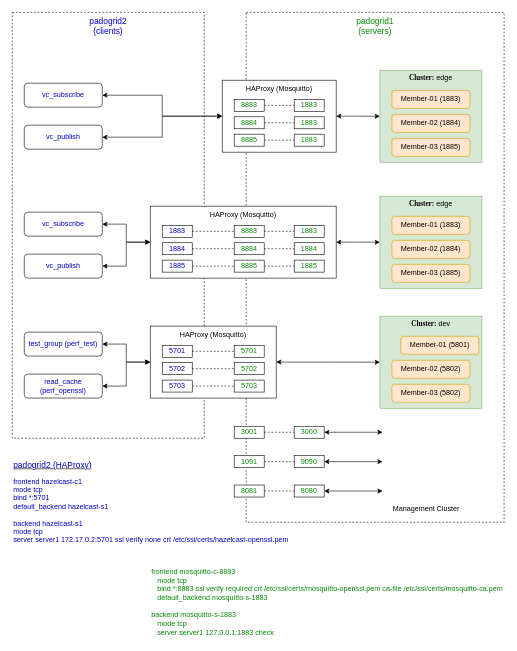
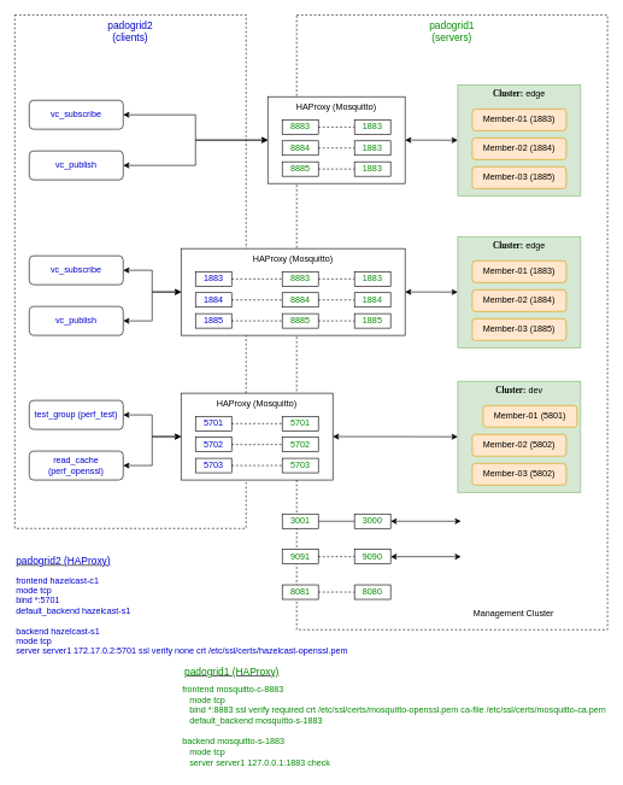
  <mxCell id="0" />
  <mxCell id="1" parent="0" />
  <mxCell id="2" value="&lt;font style=&quot;font-size: 14px;&quot; color=&quot;#008a00&quot;&gt;padogrid1&lt;br&gt;(servers)&lt;/font&gt;" style="rounded=0;whiteSpace=wrap;html=1;verticalAlign=top;dashed=1;" parent="1" vertex="1"><mxGeometry x="410" y="20" width="430" height="850" as="geometry" /></mxCell>
  <mxCell id="3" value="&lt;font style=&quot;font-size: 14px;&quot; color=&quot;#0000cc&quot;&gt;padogrid2&lt;br&gt;(clients)&lt;/font&gt;" style="rounded=0;whiteSpace=wrap;html=1;verticalAlign=top;dashed=1;" parent="1" vertex="1"><mxGeometry x="20" y="20" width="320" height="710" as="geometry" /></mxCell>
  <mxCell id="4" style="edgeStyle=orthogonalEdgeStyle;rounded=0;orthogonalLoop=1;jettySize=auto;html=1;entryX=0;entryY=0.5;entryDx=0;entryDy=0;fontColor=#000000;startArrow=classic;startFill=1;endArrow=classic;endFill=1;exitX=1;exitY=0.5;exitDx=0;exitDy=0;" parent="1" source="27" target="68" edge="1"><mxGeometry relative="1" as="geometry"><mxPoint x="550" y="403" as="sourcePoint" /><Array as="points" /></mxGeometry></mxCell>
  <mxCell id="5" style="edgeStyle=orthogonalEdgeStyle;rounded=0;orthogonalLoop=1;jettySize=auto;html=1;entryX=0;entryY=0.5;entryDx=0;entryDy=0;fontColor=#000000;startArrow=classic;startFill=1;endArrow=classic;endFill=1;" parent="1" source="6" target="27" edge="1"><mxGeometry relative="1" as="geometry" /></mxCell>
  <mxCell id="6" value="vc_subscribe" style="rounded=1;whiteSpace=wrap;html=1;fontFamily=Helvetica;fontColor=#0000CC;" parent="1" vertex="1"><mxGeometry x="40" y="353" width="130" height="40" as="geometry" /></mxCell>
  <mxCell id="7" style="edgeStyle=orthogonalEdgeStyle;rounded=0;orthogonalLoop=1;jettySize=auto;html=1;entryX=0;entryY=0.5;entryDx=0;entryDy=0;fontColor=#000000;startArrow=classic;startFill=1;endArrow=classic;endFill=1;" parent="1" source="8" target="20" edge="1"><mxGeometry relative="1" as="geometry" /></mxCell>
  <mxCell id="8" value="vc_subscribe" style="rounded=1;whiteSpace=wrap;html=1;fontFamily=Helvetica;fontColor=#0000CC;" parent="1" vertex="1"><mxGeometry x="40" y="138" width="130" height="40" as="geometry" /></mxCell>
  <mxCell id="9" style="edgeStyle=orthogonalEdgeStyle;rounded=0;orthogonalLoop=1;jettySize=auto;html=1;entryX=0;entryY=0.5;entryDx=0;entryDy=0;fontColor=#000000;startArrow=classic;startFill=1;endArrow=classic;endFill=1;" parent="1" source="10" target="20" edge="1"><mxGeometry relative="1" as="geometry" /></mxCell>
  <mxCell id="10" value="vc_publish" style="rounded=1;whiteSpace=wrap;html=1;fontFamily=Helvetica;fontColor=#0000CC;" parent="1" vertex="1"><mxGeometry x="40" y="208" width="130" height="40" as="geometry" /></mxCell>
  <mxCell id="11" style="edgeStyle=orthogonalEdgeStyle;rounded=0;orthogonalLoop=1;jettySize=auto;html=1;entryX=0;entryY=0.5;entryDx=0;entryDy=0;fontColor=#000000;startArrow=classic;startFill=1;endArrow=classic;endFill=1;" parent="1" source="12" target="27" edge="1"><mxGeometry relative="1" as="geometry" /></mxCell>
  <mxCell id="12" value="vc_publish" style="rounded=1;whiteSpace=wrap;html=1;fontFamily=Helvetica;fontColor=#0000CC;" parent="1" vertex="1"><mxGeometry x="40" y="423" width="130" height="40" as="geometry" /></mxCell>
  <mxCell id="13" style="edgeStyle=orthogonalEdgeStyle;rounded=0;orthogonalLoop=1;jettySize=auto;html=1;startArrow=classic;startFill=1;exitX=1;exitY=0.5;exitDx=0;exitDy=0;" parent="1" source="20" target="16" edge="1"><mxGeometry relative="1" as="geometry"><mxPoint x="530" y="233" as="sourcePoint" /></mxGeometry></mxCell>
  <mxCell id="14" value="" style="group" parent="1" vertex="1" connectable="0"><mxGeometry x="632.91" y="80" width="170" height="190" as="geometry" /></mxCell>
  <mxCell id="15" value="" style="shape=image;verticalLabelPosition=bottom;labelBackgroundColor=default;verticalAlign=top;aspect=fixed;imageAspect=0;image=https://mosquitto.org/images/mosquitto-text-side-28.png;" parent="14" vertex="1"><mxGeometry x="15.63" width="148.57" height="30" as="geometry" /></mxCell>
  <mxCell id="16" value="&lt;font face=&quot;Comic Sans MS&quot;&gt;&lt;b&gt;Cluster:&lt;/b&gt;&lt;/font&gt;&amp;nbsp;edge" style="rounded=0;whiteSpace=wrap;html=1;align=center;verticalAlign=top;fillColor=#d5e8d4;strokeColor=#82b366;" parent="14" vertex="1"><mxGeometry y="36.44" width="170" height="153.56" as="geometry" /></mxCell>
  <mxCell id="17" value="Member-01 (1883)" style="rounded=1;whiteSpace=wrap;html=1;fontFamily=Helvetica;fillColor=#ffe6cc;strokeColor=#d79b00;" parent="14" vertex="1"><mxGeometry x="20" y="70" width="130" height="30" as="geometry" /></mxCell>
  <mxCell id="18" value="Member-02 (1884)" style="rounded=1;whiteSpace=wrap;html=1;fontFamily=Helvetica;fillColor=#ffe6cc;strokeColor=#d79b00;" parent="14" vertex="1"><mxGeometry x="20" y="110" width="130" height="30" as="geometry" /></mxCell>
  <mxCell id="19" value="Member-03 (1885)" style="rounded=1;whiteSpace=wrap;html=1;fontFamily=Helvetica;fillColor=#ffe6cc;strokeColor=#d79b00;" parent="14" vertex="1"><mxGeometry x="20" y="150" width="130" height="30" as="geometry" /></mxCell>
  <mxCell id="20" value="HAProxy (Mosquitto)" style="rounded=0;whiteSpace=wrap;html=1;strokeColor=default;fontColor=#000000;verticalAlign=top;" parent="1" vertex="1"><mxGeometry x="370" y="133" width="190" height="120" as="geometry" /></mxCell>
  <mxCell id="21" style="edgeStyle=orthogonalEdgeStyle;rounded=0;orthogonalLoop=1;jettySize=auto;html=1;entryX=0;entryY=0.5;entryDx=0;entryDy=0;dashed=1;fontColor=#000000;startArrow=none;startFill=0;endArrow=none;endFill=0;" parent="1" source="22" target="40" edge="1"><mxGeometry relative="1" as="geometry" /></mxCell>
  <mxCell id="22" value="8883" style="rounded=0;whiteSpace=wrap;html=1;strokeColor=default;fontColor=#008A00;" parent="1" vertex="1"><mxGeometry x="390" y="165" width="50" height="20" as="geometry" /></mxCell>
  <mxCell id="23" style="edgeStyle=orthogonalEdgeStyle;rounded=0;orthogonalLoop=1;jettySize=auto;html=1;dashed=1;fontColor=#000000;startArrow=none;startFill=0;endArrow=none;endFill=0;entryX=0;entryY=0.5;entryDx=0;entryDy=0;" parent="1" source="24" target="41" edge="1"><mxGeometry relative="1" as="geometry"><mxPoint x="470" y="204" as="targetPoint" /></mxGeometry></mxCell>
  <mxCell id="24" value="8884" style="rounded=0;whiteSpace=wrap;html=1;strokeColor=default;fontColor=#008A00;" parent="1" vertex="1"><mxGeometry x="390" y="194" width="50" height="20" as="geometry" /></mxCell>
  <mxCell id="25" style="edgeStyle=orthogonalEdgeStyle;rounded=0;orthogonalLoop=1;jettySize=auto;html=1;dashed=1;fontColor=#000000;startArrow=none;startFill=0;endArrow=none;endFill=0;" parent="1" source="26" target="42" edge="1"><mxGeometry relative="1" as="geometry" /></mxCell>
  <mxCell id="26" value="8885" style="rounded=0;whiteSpace=wrap;html=1;strokeColor=default;fontColor=#008A00;" parent="1" vertex="1"><mxGeometry x="390" y="223" width="50" height="20" as="geometry" /></mxCell>
  <mxCell id="27" value="HAProxy (Mosquitto)" style="rounded=0;whiteSpace=wrap;html=1;strokeColor=default;fontColor=#000000;verticalAlign=top;" parent="1" vertex="1"><mxGeometry x="250" y="343" width="310" height="120" as="geometry" /></mxCell>
  <mxCell id="28" value="1883" style="rounded=0;whiteSpace=wrap;html=1;strokeColor=default;fontColor=#0000CC;" parent="1" vertex="1"><mxGeometry x="270" y="375" width="50" height="20" as="geometry" /></mxCell>
  <mxCell id="29" value="1884" style="rounded=0;whiteSpace=wrap;html=1;strokeColor=default;fontColor=#0000CC;" parent="1" vertex="1"><mxGeometry x="270" y="404" width="50" height="20" as="geometry" /></mxCell>
  <mxCell id="30" value="1885" style="rounded=0;whiteSpace=wrap;html=1;strokeColor=default;fontColor=#0000CC;" parent="1" vertex="1"><mxGeometry x="270" y="433" width="50" height="20" as="geometry" /></mxCell>
  <mxCell id="31" style="edgeStyle=orthogonalEdgeStyle;rounded=0;orthogonalLoop=1;jettySize=auto;html=1;entryX=0;entryY=0.5;entryDx=0;entryDy=0;dashed=1;fontColor=#000000;startArrow=none;startFill=0;endArrow=none;endFill=0;" parent="1" source="32" target="43" edge="1"><mxGeometry relative="1" as="geometry" /></mxCell>
  <mxCell id="32" value="8883" style="rounded=0;whiteSpace=wrap;html=1;strokeColor=default;fontColor=#008A00;" parent="1" vertex="1"><mxGeometry x="390" y="375" width="50" height="20" as="geometry" /></mxCell>
  <mxCell id="33" style="edgeStyle=orthogonalEdgeStyle;rounded=0;orthogonalLoop=1;jettySize=auto;html=1;entryX=0;entryY=0.5;entryDx=0;entryDy=0;fontColor=#008A00;startArrow=none;startFill=0;endArrow=none;endFill=0;dashed=1;" parent="1" source="28" target="32" edge="1"><mxGeometry relative="1" as="geometry" /></mxCell>
  <mxCell id="34" style="edgeStyle=orthogonalEdgeStyle;rounded=0;orthogonalLoop=1;jettySize=auto;html=1;dashed=1;fontColor=#000000;startArrow=none;startFill=0;endArrow=none;endFill=0;entryX=0;entryY=0.5;entryDx=0;entryDy=0;" parent="1" source="35" target="44" edge="1"><mxGeometry relative="1" as="geometry"><mxPoint x="470" y="414" as="targetPoint" /></mxGeometry></mxCell>
  <mxCell id="35" value="8884" style="rounded=0;whiteSpace=wrap;html=1;strokeColor=default;fontColor=#008A00;" parent="1" vertex="1"><mxGeometry x="390" y="404" width="50" height="20" as="geometry" /></mxCell>
  <mxCell id="36" style="edgeStyle=orthogonalEdgeStyle;rounded=0;orthogonalLoop=1;jettySize=auto;html=1;exitX=1;exitY=0.5;exitDx=0;exitDy=0;entryX=0;entryY=0.5;entryDx=0;entryDy=0;dashed=1;fontColor=#008A00;startArrow=none;startFill=0;endArrow=none;endFill=0;" parent="1" source="29" target="35" edge="1"><mxGeometry relative="1" as="geometry" /></mxCell>
  <mxCell id="37" style="edgeStyle=orthogonalEdgeStyle;rounded=0;orthogonalLoop=1;jettySize=auto;html=1;dashed=1;fontColor=#000000;startArrow=none;startFill=0;endArrow=none;endFill=0;" parent="1" source="38" target="45" edge="1"><mxGeometry relative="1" as="geometry" /></mxCell>
  <mxCell id="38" value="8885" style="rounded=0;whiteSpace=wrap;html=1;strokeColor=default;fontColor=#008A00;" parent="1" vertex="1"><mxGeometry x="390" y="433" width="50" height="20" as="geometry" /></mxCell>
  <mxCell id="39" style="edgeStyle=orthogonalEdgeStyle;rounded=0;orthogonalLoop=1;jettySize=auto;html=1;entryX=0;entryY=0.5;entryDx=0;entryDy=0;dashed=1;fontColor=#008A00;startArrow=none;startFill=0;endArrow=none;endFill=0;" parent="1" source="30" target="38" edge="1"><mxGeometry relative="1" as="geometry" /></mxCell>
  <mxCell id="40" value="1883" style="rounded=0;whiteSpace=wrap;html=1;strokeColor=default;fontColor=#008A00;" parent="1" vertex="1"><mxGeometry x="490" y="165" width="50" height="20" as="geometry" /></mxCell>
  <mxCell id="41" value="1883" style="rounded=0;whiteSpace=wrap;html=1;strokeColor=default;fontColor=#008A00;" parent="1" vertex="1"><mxGeometry x="490" y="194" width="50" height="20" as="geometry" /></mxCell>
  <mxCell id="42" value="1883" style="rounded=0;whiteSpace=wrap;html=1;strokeColor=default;fontColor=#008A00;" parent="1" vertex="1"><mxGeometry x="490" y="223" width="50" height="20" as="geometry" /></mxCell>
  <mxCell id="43" value="1883" style="rounded=0;whiteSpace=wrap;html=1;strokeColor=default;fontColor=#008A00;" parent="1" vertex="1"><mxGeometry x="490" y="375" width="50" height="20" as="geometry" /></mxCell>
  <mxCell id="44" value="1884" style="rounded=0;whiteSpace=wrap;html=1;strokeColor=default;fontColor=#008A00;" parent="1" vertex="1"><mxGeometry x="490" y="404" width="50" height="20" as="geometry" /></mxCell>
  <mxCell id="45" value="1885" style="rounded=0;whiteSpace=wrap;html=1;strokeColor=default;fontColor=#008A00;" parent="1" vertex="1"><mxGeometry x="490" y="433" width="50" height="20" as="geometry" /></mxCell>
  <mxCell id="46" style="edgeStyle=orthogonalEdgeStyle;rounded=0;orthogonalLoop=1;jettySize=auto;html=1;entryX=0;entryY=0.5;entryDx=0;entryDy=0;fontColor=#000000;startArrow=classic;startFill=1;endArrow=classic;endFill=1;exitX=1;exitY=0.5;exitDx=0;exitDy=0;" parent="1" source="57" target="53" edge="1"><mxGeometry relative="1" as="geometry"><mxPoint x="550" y="603" as="sourcePoint" /><Array as="points" /></mxGeometry></mxCell>
  <mxCell id="47" style="edgeStyle=orthogonalEdgeStyle;rounded=0;orthogonalLoop=1;jettySize=auto;html=1;entryX=0;entryY=0.5;entryDx=0;entryDy=0;fontColor=#000000;startArrow=classic;startFill=1;endArrow=classic;endFill=1;" parent="1" source="48" target="57" edge="1"><mxGeometry relative="1" as="geometry" /></mxCell>
  <mxCell id="48" value="test_group (perf_test)" style="rounded=1;whiteSpace=wrap;html=1;fontFamily=Helvetica;fontColor=#0000CC;" parent="1" vertex="1"><mxGeometry x="40" y="553" width="130" height="40" as="geometry" /></mxCell>
  <mxCell id="49" style="edgeStyle=orthogonalEdgeStyle;rounded=0;orthogonalLoop=1;jettySize=auto;html=1;entryX=0;entryY=0.5;entryDx=0;entryDy=0;fontColor=#000000;startArrow=classic;startFill=1;endArrow=classic;endFill=1;" parent="1" source="50" target="57" edge="1"><mxGeometry relative="1" as="geometry" /></mxCell>
  <mxCell id="50" value="read_cache (perf_openssl)" style="rounded=1;whiteSpace=wrap;html=1;fontFamily=Helvetica;fontColor=#0000CC;" parent="1" vertex="1"><mxGeometry x="40" y="623" width="130" height="40" as="geometry" /></mxCell>
  <mxCell id="51" value="" style="group" parent="1" vertex="1" connectable="0"><mxGeometry x="632.91" y="490" width="170" height="190" as="geometry" /></mxCell>
  <mxCell id="52" value="" style="shape=image;verticalLabelPosition=bottom;labelBackgroundColor=default;verticalAlign=top;aspect=fixed;imageAspect=0;image=https://hazelcast.com/brand-assets/files/hazelcast-horz-flat-lg.png;" parent="51" vertex="1"><mxGeometry x="9.2" width="145.8" height="30" as="geometry" /></mxCell>
  <mxCell id="53" value="&lt;font face=&quot;Comic Sans MS&quot;&gt;&lt;b&gt;Cluster:&lt;/b&gt;&lt;/font&gt;&amp;nbsp;dev" style="rounded=0;whiteSpace=wrap;html=1;align=center;verticalAlign=top;fillColor=#d5e8d4;strokeColor=#82b366;" parent="51" vertex="1"><mxGeometry y="36.44" width="170" height="153.56" as="geometry" /></mxCell>
  <mxCell id="54" value="Member-01 (5801)" style="rounded=1;whiteSpace=wrap;html=1;fontFamily=Helvetica;fillColor=#ffe6cc;strokeColor=#d79b00;" parent="51" vertex="1"><mxGeometry x="35" y="70" width="130" height="30" as="geometry" /></mxCell>
  <mxCell id="55" value="Member-02 (5802)" style="rounded=1;whiteSpace=wrap;html=1;fontFamily=Helvetica;fillColor=#ffe6cc;strokeColor=#d79b00;" parent="51" vertex="1"><mxGeometry x="20" y="110" width="130" height="30" as="geometry" /></mxCell>
  <mxCell id="56" value="Member-03 (5802)" style="rounded=1;whiteSpace=wrap;html=1;fontFamily=Helvetica;fillColor=#ffe6cc;strokeColor=#d79b00;" parent="51" vertex="1"><mxGeometry x="20" y="150" width="130" height="30" as="geometry" /></mxCell>
  <mxCell id="57" value="HAProxy (Mosquitto)" style="rounded=0;whiteSpace=wrap;html=1;strokeColor=default;fontColor=#000000;verticalAlign=top;" parent="1" vertex="1"><mxGeometry x="250" y="543" width="210" height="120" as="geometry" /></mxCell>
  <mxCell id="58" value="5701" style="rounded=0;whiteSpace=wrap;html=1;strokeColor=default;fontColor=#0000CC;" parent="1" vertex="1"><mxGeometry x="270" y="575" width="50" height="20" as="geometry" /></mxCell>
  <mxCell id="59" value="5702" style="rounded=0;whiteSpace=wrap;html=1;strokeColor=default;fontColor=#0000CC;" parent="1" vertex="1"><mxGeometry x="270" y="604" width="50" height="20" as="geometry" /></mxCell>
  <mxCell id="60" value="5703" style="rounded=0;whiteSpace=wrap;html=1;strokeColor=default;fontColor=#0000CC;" parent="1" vertex="1"><mxGeometry x="270" y="633" width="50" height="20" as="geometry" /></mxCell>
  <mxCell id="61" value="5701" style="rounded=0;whiteSpace=wrap;html=1;strokeColor=default;fontColor=#008A00;" parent="1" vertex="1"><mxGeometry x="390" y="575" width="50" height="20" as="geometry" /></mxCell>
  <mxCell id="62" style="edgeStyle=orthogonalEdgeStyle;rounded=0;orthogonalLoop=1;jettySize=auto;html=1;entryX=0;entryY=0.5;entryDx=0;entryDy=0;fontColor=#008A00;startArrow=none;startFill=0;endArrow=none;endFill=0;dashed=1;" parent="1" source="58" target="61" edge="1"><mxGeometry relative="1" as="geometry" /></mxCell>
  <mxCell id="63" value="5702" style="rounded=0;whiteSpace=wrap;html=1;strokeColor=default;fontColor=#008A00;" parent="1" vertex="1"><mxGeometry x="390" y="604" width="50" height="20" as="geometry" /></mxCell>
  <mxCell id="64" style="edgeStyle=orthogonalEdgeStyle;rounded=0;orthogonalLoop=1;jettySize=auto;html=1;exitX=1;exitY=0.5;exitDx=0;exitDy=0;entryX=0;entryY=0.5;entryDx=0;entryDy=0;dashed=1;fontColor=#008A00;startArrow=none;startFill=0;endArrow=none;endFill=0;" parent="1" source="59" target="63" edge="1"><mxGeometry relative="1" as="geometry" /></mxCell>
  <mxCell id="65" value="5703" style="rounded=0;whiteSpace=wrap;html=1;strokeColor=default;fontColor=#008A00;" parent="1" vertex="1"><mxGeometry x="390" y="633" width="50" height="20" as="geometry" /></mxCell>
  <mxCell id="66" style="edgeStyle=orthogonalEdgeStyle;rounded=0;orthogonalLoop=1;jettySize=auto;html=1;entryX=0;entryY=0.5;entryDx=0;entryDy=0;dashed=1;fontColor=#008A00;startArrow=none;startFill=0;endArrow=none;endFill=0;" parent="1" source="60" target="65" edge="1"><mxGeometry relative="1" as="geometry" /></mxCell>
  <mxCell id="67" value="" style="group" parent="1" vertex="1" connectable="0"><mxGeometry x="632.91" y="290" width="170" height="190" as="geometry" /></mxCell>
  <mxCell id="68" value="&lt;font face=&quot;Comic Sans MS&quot;&gt;&lt;b&gt;Cluster:&lt;/b&gt;&lt;/font&gt;&amp;nbsp;edge" style="rounded=0;whiteSpace=wrap;html=1;align=center;verticalAlign=top;fillColor=#d5e8d4;strokeColor=#82b366;" parent="67" vertex="1"><mxGeometry y="36.44" width="170" height="153.56" as="geometry" /></mxCell>
  <mxCell id="69" value="Member-01 (1883)" style="rounded=1;whiteSpace=wrap;html=1;fontFamily=Helvetica;fillColor=#ffe6cc;strokeColor=#d79b00;" parent="67" vertex="1"><mxGeometry x="20" y="70" width="130" height="30" as="geometry" /></mxCell>
  <mxCell id="70" value="Member-02 (1884)" style="rounded=1;whiteSpace=wrap;html=1;fontFamily=Helvetica;fillColor=#ffe6cc;strokeColor=#d79b00;" parent="67" vertex="1"><mxGeometry x="20" y="110" width="130" height="30" as="geometry" /></mxCell>
  <mxCell id="71" value="Member-03 (1885)" style="rounded=1;whiteSpace=wrap;html=1;fontFamily=Helvetica;fillColor=#ffe6cc;strokeColor=#d79b00;" parent="67" vertex="1"><mxGeometry x="20" y="150" width="130" height="30" as="geometry" /></mxCell>
  <mxCell id="72" value="" style="shape=image;verticalLabelPosition=bottom;labelBackgroundColor=default;verticalAlign=top;aspect=fixed;imageAspect=0;image=https://mosquitto.org/images/mosquitto-text-side-28.png;" parent="67" vertex="1"><mxGeometry x="10.71" width="148.57" height="30" as="geometry" /></mxCell>
  <mxCell id="73" value="" style="group" parent="1" vertex="1" connectable="0"><mxGeometry x="20" y="760" width="470" height="150" as="geometry" /></mxCell>
  <mxCell id="74" value="frontend hazelcast-c1&#10;    mode tcp&#10;    bind *:5701&#10;    default_backend hazelcast-s1&#10;&#10;backend hazelcast-s1&#10;    mode tcp&#10;    server server1 172.17.0.2:5701 ssl verify none crt /etc/ssl/certs/hazelcast-openssl.pem" style="text;strokeColor=none;fillColor=none;align=left;verticalAlign=middle;rounded=0;fontColor=#0000CC;" parent="73" vertex="1"><mxGeometry y="30" width="470" height="120" as="geometry" /></mxCell>
  <mxCell id="75" value="&lt;font style=&quot;font-size: 14px;&quot; color=&quot;#0000cc&quot;&gt;padogrid2 (HAProxy)&lt;/font&gt;" style="text;html=1;strokeColor=none;fillColor=none;align=left;verticalAlign=middle;whiteSpace=wrap;rounded=0;fontStyle=4" parent="73" vertex="1"><mxGeometry width="160" height="30" as="geometry" /></mxCell>
  <mxCell id="76" value="" style="group" parent="1" vertex="1" connectable="0"><mxGeometry x="250" y="913" width="590" height="150" as="geometry" /></mxCell>
  <mxCell id="77" value="frontend mosquitto-c-8883&#10;   mode tcp&#10;   bind *:8883 ssl verify required crt /etc/ssl/certs/mosquitto-openssl.pem ca-file /etc/ssl/certs/mosquitto-ca.pem&#10;   default_backend mosquitto-s-1883&#10;&#10;backend mosquitto-s-1883&#10;   mode tcp&#10;   server server1 127.0.0.1:1883 check" style="text;strokeColor=none;fillColor=none;align=left;verticalAlign=middle;rounded=0;fontColor=#008A00;spacing=2;whiteSpace=wrap;spacingTop=0;" parent="76" vertex="1"><mxGeometry y="30" width="590" height="120" as="geometry" /></mxCell>
- <mxCell id="79" style="edgeStyle=orthogonalEdgeStyle;rounded=0;orthogonalLoop=1;jettySize=auto;html=1;entryX=0;entryY=0.5;entryDx=0;entryDy=0;dashed=1;endArrow=none;endFill=0;" edge="1" parent="1" source="80" target="89"><mxGeometry relative="1" as="geometry" /></mxCell>
+ <mxCell id="78" value="&lt;font style=&quot;font-size: 14px;&quot; color=&quot;#008a00&quot;&gt;padogrid1 (HAProxy)&lt;/font&gt;" style="text;html=1;strokeColor=none;fillColor=none;align=center;verticalAlign=middle;whiteSpace=wrap;rounded=0;fontStyle=4" parent="76" vertex="1"><mxGeometry width="141.333" height="30" as="geometry" /></mxCell>
+ <mxCell id="79" style="edgeStyle=orthogonalEdgeStyle;rounded=0;orthogonalLoop=1;jettySize=auto;html=1;entryX=0;entryY=0.5;entryDx=0;entryDy=0;dashed=0;endArrow=none;endFill=0;" edge="1" parent="1" source="80" target="89"><mxGeometry relative="1" as="geometry" /></mxCell>
  <mxCell id="80" value="3001" style="rounded=0;whiteSpace=wrap;html=1;strokeColor=default;fontColor=#008A00;" vertex="1" parent="1"><mxGeometry x="390" y="710" width="50" height="20" as="geometry" /></mxCell>
  <mxCell id="81" style="edgeStyle=orthogonalEdgeStyle;rounded=0;orthogonalLoop=1;jettySize=auto;html=1;entryX=0;entryY=0.5;entryDx=0;entryDy=0;dashed=1;endArrow=none;endFill=0;" edge="1" parent="1" source="82" target="91"><mxGeometry relative="1" as="geometry" /></mxCell>
- <mxCell id="82" value="1091" style="rounded=0;whiteSpace=wrap;html=1;strokeColor=default;fontColor=#008A00;" vertex="1" parent="1"><mxGeometry x="390" y="759" width="50" height="20" as="geometry" /></mxCell>
+ <mxCell id="82" value="9091" style="rounded=0;whiteSpace=wrap;html=1;strokeColor=default;fontColor=#008A00;" vertex="1" parent="1"><mxGeometry x="390" y="759" width="50" height="20" as="geometry" /></mxCell>
  <mxCell id="83" style="edgeStyle=orthogonalEdgeStyle;rounded=0;orthogonalLoop=1;jettySize=auto;html=1;entryX=0;entryY=0.5;entryDx=0;entryDy=0;dashed=1;endArrow=none;endFill=0;" edge="1" parent="1" source="84" target="93"><mxGeometry relative="1" as="geometry" /></mxCell>
  <mxCell id="84" value="8081" style="rounded=0;whiteSpace=wrap;html=1;strokeColor=default;fontColor=#008A00;" vertex="1" parent="1"><mxGeometry x="390" y="808" width="50" height="20" as="geometry" /></mxCell>
  <mxCell id="85" value="" style="shape=image;verticalLabelPosition=bottom;labelBackgroundColor=default;verticalAlign=top;aspect=fixed;imageAspect=0;image=https://www.ovhcloud.com/sites/default/files/styles/text_media_horizontal/public/2023-02/grafana-lg.png;clipPath=inset(18.75% 3.33% 19.44% 3.33%);" vertex="1" parent="1"><mxGeometry x="637.445" y="699.5" width="128.99" height="41" as="geometry" /></mxCell>
  <mxCell id="86" value="" style="shape=image;verticalLabelPosition=bottom;labelBackgroundColor=default;verticalAlign=top;aspect=fixed;imageAspect=0;image=https://blog.inkubate.io/content/images/2017/12/prometheus-logo-3.png;clipPath=inset(21.34% 1% 23.25% 0%);" vertex="1" parent="1"><mxGeometry x="637.445" y="743.5" width="174.1" height="51" as="geometry" /></mxCell>
  <mxCell id="87" value="Management Cluster" style="shape=image;verticalLabelPosition=bottom;labelBackgroundColor=default;verticalAlign=top;aspect=fixed;imageAspect=0;image=https://hazelcast.com/brand-assets/files/hazelcast-horz-flat-lg.png;" vertex="1" parent="1"><mxGeometry x="637.445" y="803" width="145.8" height="30" as="geometry" /></mxCell>
  <mxCell id="88" style="edgeStyle=orthogonalEdgeStyle;rounded=0;orthogonalLoop=1;jettySize=auto;html=1;entryX=0;entryY=0.5;entryDx=0;entryDy=0;endArrow=classic;endFill=1;startArrow=classic;startFill=1;" edge="1" parent="1" source="89" target="85"><mxGeometry relative="1" as="geometry" /></mxCell>
  <mxCell id="89" value="3000" style="rounded=0;whiteSpace=wrap;html=1;strokeColor=default;fontColor=#008A00;" vertex="1" parent="1"><mxGeometry x="490" y="710" width="50" height="20" as="geometry" /></mxCell>
  <mxCell id="90" style="edgeStyle=orthogonalEdgeStyle;rounded=0;orthogonalLoop=1;jettySize=auto;html=1;entryX=0;entryY=0.5;entryDx=0;entryDy=0;startArrow=classic;startFill=1;endArrow=classic;endFill=1;" edge="1" parent="1" source="91" target="86"><mxGeometry relative="1" as="geometry" /></mxCell>
  <mxCell id="91" value="9090" style="rounded=0;whiteSpace=wrap;html=1;strokeColor=default;fontColor=#008A00;" vertex="1" parent="1"><mxGeometry x="490" y="759" width="50" height="20" as="geometry" /></mxCell>
- <mxCell id="92" style="edgeStyle=orthogonalEdgeStyle;rounded=0;orthogonalLoop=1;jettySize=auto;html=1;entryX=0;entryY=0.5;entryDx=0;entryDy=0;startArrow=classic;startFill=1;endArrow=classic;endFill=1;" edge="1" parent="1" source="93" target="87"><mxGeometry relative="1" as="geometry" /></mxCell>
  <mxCell id="93" value="8080" style="rounded=0;whiteSpace=wrap;html=1;strokeColor=default;fontColor=#008A00;" vertex="1" parent="1"><mxGeometry x="490" y="808" width="50" height="20" as="geometry" /></mxCell>
